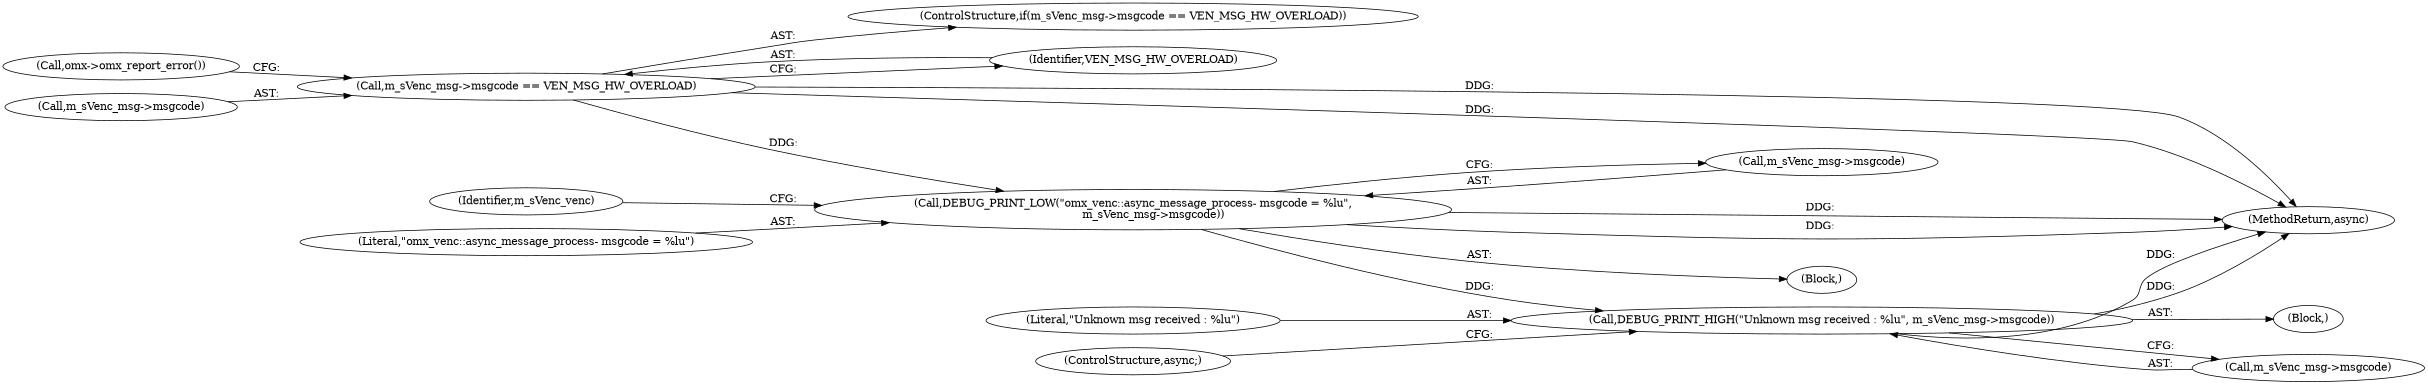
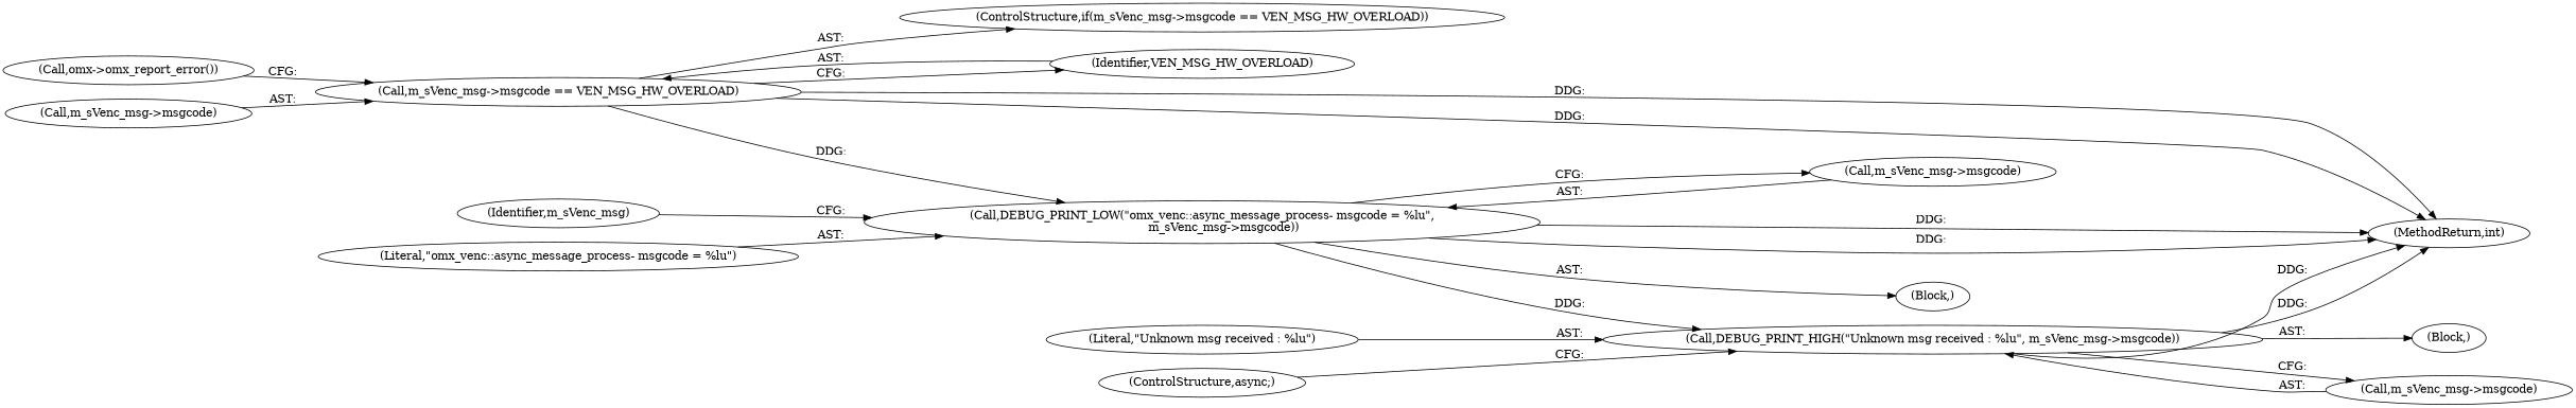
  digraph {
    rankdir=LR
    n1 [label="(Call,DEBUG_PRINT_LOW(\"omx_venc::async_message_process- msgcode = %lu\",\n            m_sVenc_msg->msgcode))"]
    n2 [label="(Call,DEBUG_PRINT_HIGH(\"Unknown msg received : %lu\", m_sVenc_msg->msgcode))"]
-   n3 [label="(MethodReturn,async)"]
+   n3 [label="(MethodReturn,int)"]
    n4 [label="(Block,)"]
    n5 [label="(Call,m_sVenc_msg->msgcode)"]
    n6 [label="(Block,)"]
    n7 [label="(Call,m_sVenc_msg->msgcode)"]
    n8 [label="(Call,m_sVenc_msg->msgcode == VEN_MSG_HW_OVERLOAD)"]
    n9 [label="(Identifier,VEN_MSG_HW_OVERLOAD)"]
    n10 [label="(ControlStructure,if(m_sVenc_msg->msgcode == VEN_MSG_HW_OVERLOAD))"]
    n11 [label="(Call,omx->omx_report_error())"]
    n12 [label="(Literal,\"Unknown msg received : %lu\")"]
    n13 [label="(ControlStructure,async;)"]
-   n14 [label="(Identifier,m_sVenc_venc)"]
+   n14 [label="(Identifier,m_sVenc_msg)"]
    n15 [label="(Call,m_sVenc_msg->msgcode)"]
    n16 [label="(Literal,\"omx_venc::async_message_process- msgcode = %lu\")"]
    n1 -> n2 [label="DDG: "]
    n1 -> n3 [label="DDG: "]
    n1 -> n3 [label="DDG: "]
    n1 -> n4 [label="AST: "]
    n1 -> n5 [label="CFG: "]
    n2 -> n3 [label="DDG: "]
    n2 -> n3 [label="DDG: "]
    n2 -> n6 [label="AST: "]
    n2 -> n7 [label="CFG: "]
    n5 -> n1 [label="AST: "]
    n7 -> n2 [label="AST: "]
    n8 -> n1 [label="DDG: "]
    n8 -> n3 [label="DDG: "]
    n8 -> n3 [label="DDG: "]
    n8 -> n9 [label="CFG: "]
    n8 -> n10 [label="AST: "]
    n9 -> n8 [label="AST: "]
    n11 -> n8 [label="CFG: "]
    n12 -> n2 [label="AST: "]
    n13 -> n2 [label="CFG: "]
    n14 -> n1 [label="CFG: "]
    n15 -> n8 [label="AST: "]
    n16 -> n1 [label="AST: "]
  }
